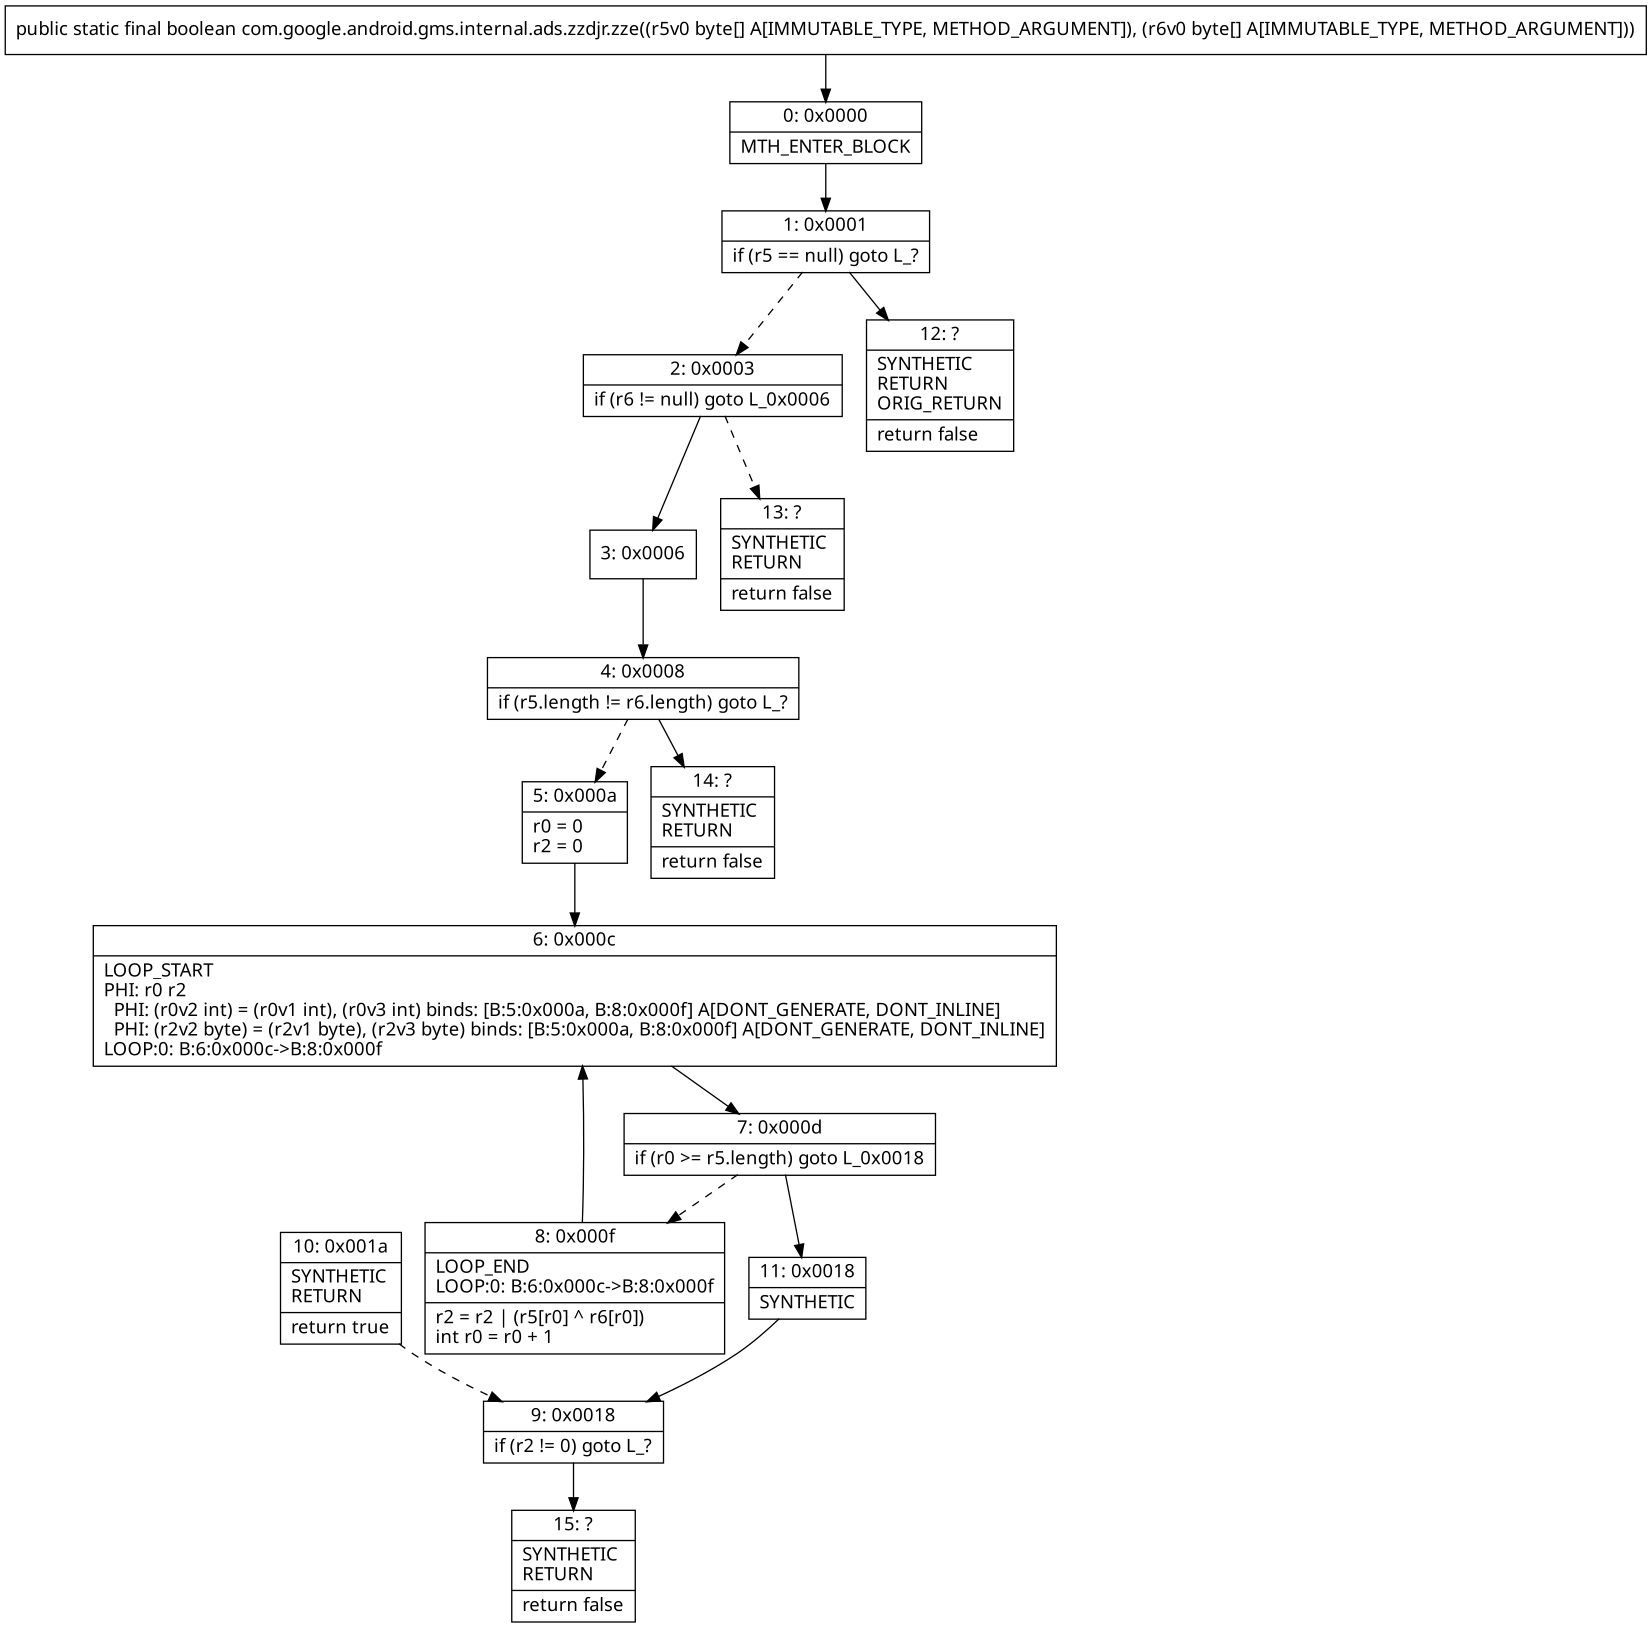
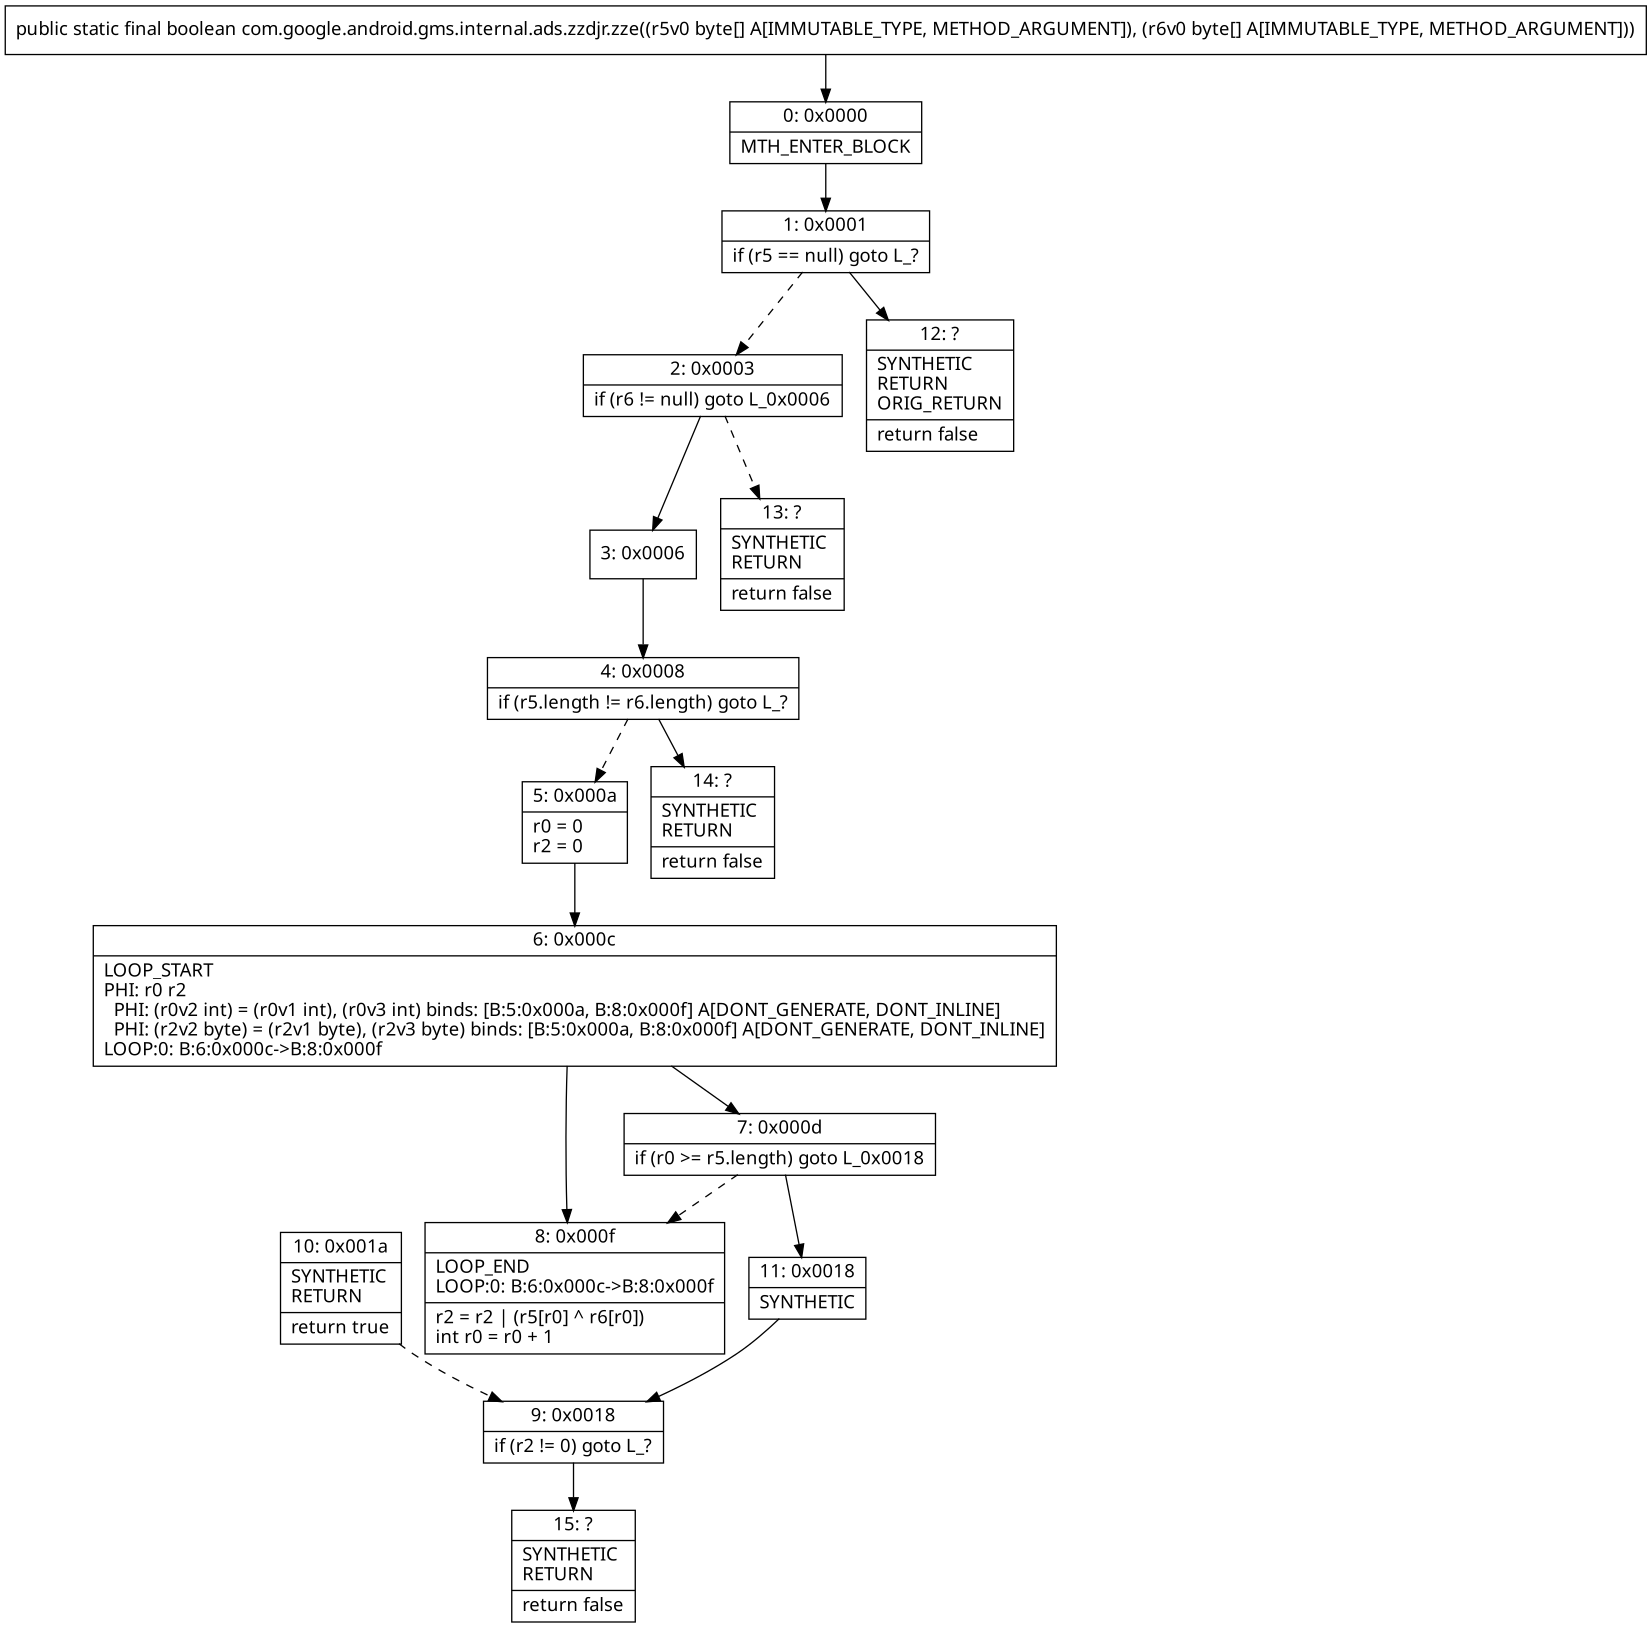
  digraph {
    fontname="Noto Sans"
    node [fontname="Noto Sans" shape=record]
    edge [fontname="Noto Sans"]
    n1 [label="{0\:\ 0x0000|MTH_ENTER_BLOCK\l}"]
    n2 [label="{1\:\ 0x0001|if (r5 == null) goto L_?\l}"]
    n3 [label="{2\:\ 0x0003|if (r6 != null) goto L_0x0006\l}"]
    n4 [label="{12\:\ ?|SYNTHETIC\lRETURN\lORIG_RETURN\l|return false\l}"]
    n5 [label="{3\:\ 0x0006}"]
    n6 [label="{13\:\ ?|SYNTHETIC\lRETURN\l|return false\l}"]
    n7 [label="{4\:\ 0x0008|if (r5.length != r6.length) goto L_?\l}"]
    n8 [label="{5\:\ 0x000a|r0 = 0\lr2 = 0\l}"]
    n9 [label="{14\:\ ?|SYNTHETIC\lRETURN\l|return false\l}"]
    n10 [label="{6\:\ 0x000c|LOOP_START\lPHI: r0 r2 \l  PHI: (r0v2 int) = (r0v1 int), (r0v3 int) binds: [B:5:0x000a, B:8:0x000f] A[DONT_GENERATE, DONT_INLINE]\l  PHI: (r2v2 byte) = (r2v1 byte), (r2v3 byte) binds: [B:5:0x000a, B:8:0x000f] A[DONT_GENERATE, DONT_INLINE]\lLOOP:0: B:6:0x000c\-\>B:8:0x000f\l}"]
    n11 [label="{7\:\ 0x000d|if (r0 \>= r5.length) goto L_0x0018\l}"]
    n12 [label="{8\:\ 0x000f|LOOP_END\lLOOP:0: B:6:0x000c\-\>B:8:0x000f\l|r2 = r2 \| (r5[r0] ^ r6[r0])\lint r0 = r0 + 1\l}"]
    n13 [label="{11\:\ 0x0018|SYNTHETIC\l}"]
    n14 [label="{9\:\ 0x0018|if (r2 != 0) goto L_?\l}"]
    n15 [label="{15\:\ ?|SYNTHETIC\lRETURN\l|return false\l}"]
    n16 [label="{10\:\ 0x001a|SYNTHETIC\lRETURN\l|return true\l}"]
    n17 [label="{public static final boolean com.google.android.gms.internal.ads.zzdjr.zze((r5v0 byte[] A[IMMUTABLE_TYPE, METHOD_ARGUMENT]), (r6v0 byte[] A[IMMUTABLE_TYPE, METHOD_ARGUMENT])) }"]
    n1 -> n2
    n2 -> n3 [style=dashed]
    n2 -> n4
    n3 -> n5
    n3 -> n6 [style=dashed]
    n5 -> n7
    n7 -> n8 [style=dashed]
    n7 -> n9
    n8 -> n10
    n10 -> n11
    n11 -> n12 [style=dashed]
    n11 -> n13
-   n12 -> n10
+   n10 -> n12
    n13 -> n14
    n14 -> n15
    n16 -> n14 [style=dashed]
    n17 -> n1
  }
